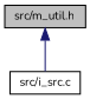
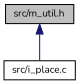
  digraph {
    fontname=Nunito
    node [color=black fontname=Nunito fontsize=10 shape=record style=filled]
    n1 [fillcolor=grey75 fontcolor=black height=0.2 label="src/m_util.h" width=0.4]
-   n2 [fillcolor=white height=0.2 label="src/i_src.c" width=0.4]
+   n2 [fillcolor=white height=0.2 label="src/i_place.c" width=0.4]
    n1 -> n2 [color=midnightblue dir=back fontname=Nunito fontsize=10 labelfontname=Helvetica labelfontsize=10 style=solid]
  }
